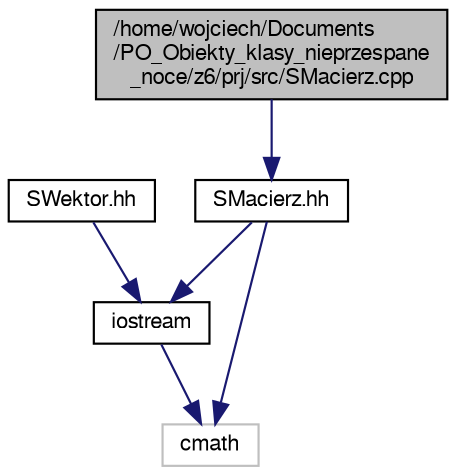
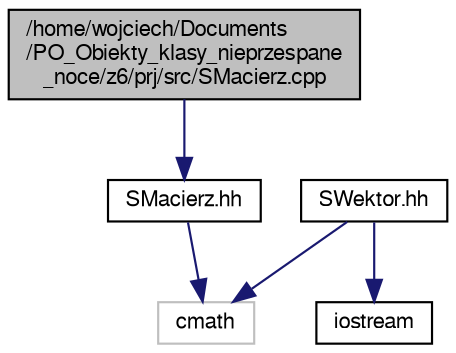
  digraph {
    node [color=black fillcolor=white fontname=FreeSans fontsize=10 shape=record style=filled]
    edge [color=midnightblue fontname=FreeSans fontsize=10 labelfontname=FreeSans labelfontsize=10 style=solid]
    n1 [fillcolor=grey75 fontcolor=black height=0.2 label="/home/wojciech/Documents\l/PO_Obiekty_klasy_nieprzespane\l_noce/z6/prj/src/SMacierz.cpp" width=0.4]
    n2 [height=0.2 label="SMacierz.hh" width=0.4]
    n3 [height=0.2 label=iostream width=0.4]
    n4 [color=grey75 height=0.2 label=cmath width=0.4]
    n5 [height=0.2 label="SWektor.hh" width=0.4]
    n1 -> n2
-   n2 -> n3
    n2 -> n4
    n5 -> n3
-   n3 -> n4
+   n5 -> n4
  }
